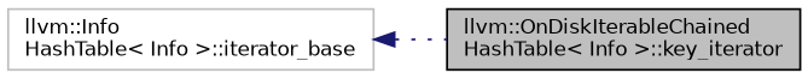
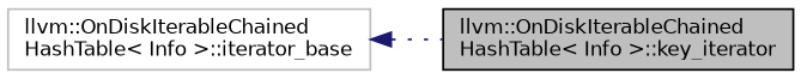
  digraph {
    rankdir=LR
    node [fontname=Helvetica fontsize=10 shape=record]
    n1 [color=black fillcolor=grey75 fontcolor=black height=0.2 label="llvm::OnDiskIterableChained\lHashTable\< Info \>::key_iterator" style=filled width=0.4]
-   n2 [color=grey75 height=0.2 label="llvm::Info\lHashTable\< Info \>::iterator_base" width=0.4]
+   n2 [color=grey75 height=0.2 label="llvm::OnDiskIterableChained\lHashTable\< Info \>::iterator_base" width=0.4]
    n2 -> n1 [color=midnightblue dir=back fontname=Helvetica fontsize=10 labelfontname=Helvetica labelfontsize=10 style=dotted]
  }
